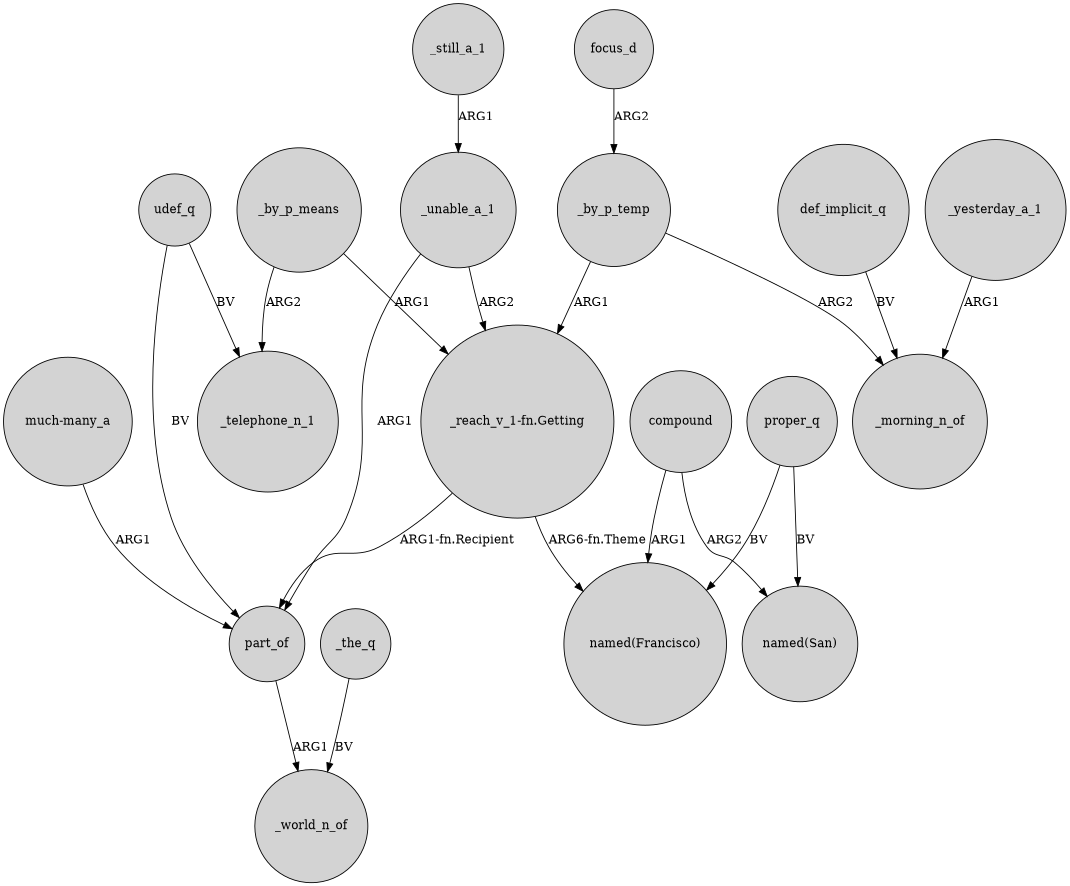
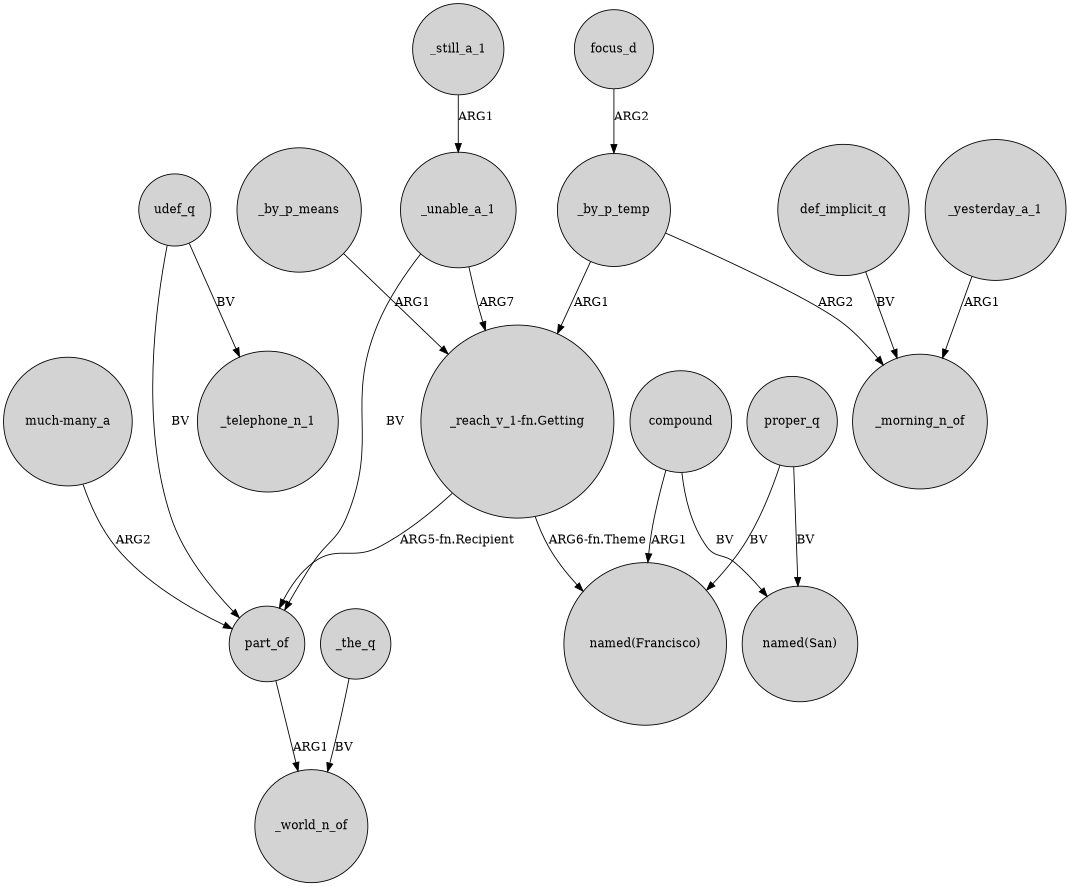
  digraph {
    node [shape=circle style=filled]
    _unable_a_1
    part_of
    "_reach_v_1-fn.Getting"
    _world_n_of
    "named(Francisco)"
    udef_q
    _telephone_n_1
    _by_p_temp
    _morning_n_of
    _still_a_1
    _by_p_means
    focus_d
    def_implicit_q
    "much-many_a"
    compound
    "named(San)"
    _yesterday_a_1
    proper_q
    _the_q
-   _unable_a_1 -> part_of [label=ARG1]
-   _unable_a_1 -> "_reach_v_1-fn.Getting" [label=ARG2]
+   _unable_a_1 -> part_of [label=BV]
+   _unable_a_1 -> "_reach_v_1-fn.Getting" [label=ARG7]
    part_of -> _world_n_of [label=ARG1]
-   "_reach_v_1-fn.Getting" -> part_of [label="ARG1-fn.Recipient"]
+   "_reach_v_1-fn.Getting" -> part_of [label="ARG5-fn.Recipient"]
    "_reach_v_1-fn.Getting" -> "named(Francisco)" [label="ARG6-fn.Theme"]
    udef_q -> part_of [label=BV]
    udef_q -> _telephone_n_1 [label=BV]
    _by_p_temp -> "_reach_v_1-fn.Getting" [label=ARG1]
    _by_p_temp -> _morning_n_of [label=ARG2]
    _still_a_1 -> _unable_a_1 [label=ARG1]
    _by_p_means -> "_reach_v_1-fn.Getting" [label=ARG1]
-   _by_p_means -> _telephone_n_1 [label=ARG2]
    focus_d -> _by_p_temp [label=ARG2]
    def_implicit_q -> _morning_n_of [label=BV]
-   "much-many_a" -> part_of [label=ARG1]
+   "much-many_a" -> part_of [label=ARG2]
    compound -> "named(Francisco)" [label=ARG1]
-   compound -> "named(San)" [label=ARG2]
+   compound -> "named(San)" [label=BV]
    _yesterday_a_1 -> _morning_n_of [label=ARG1]
    proper_q -> "named(Francisco)" [label=BV]
    proper_q -> "named(San)" [label=BV]
    _the_q -> _world_n_of [label=BV]
  }
